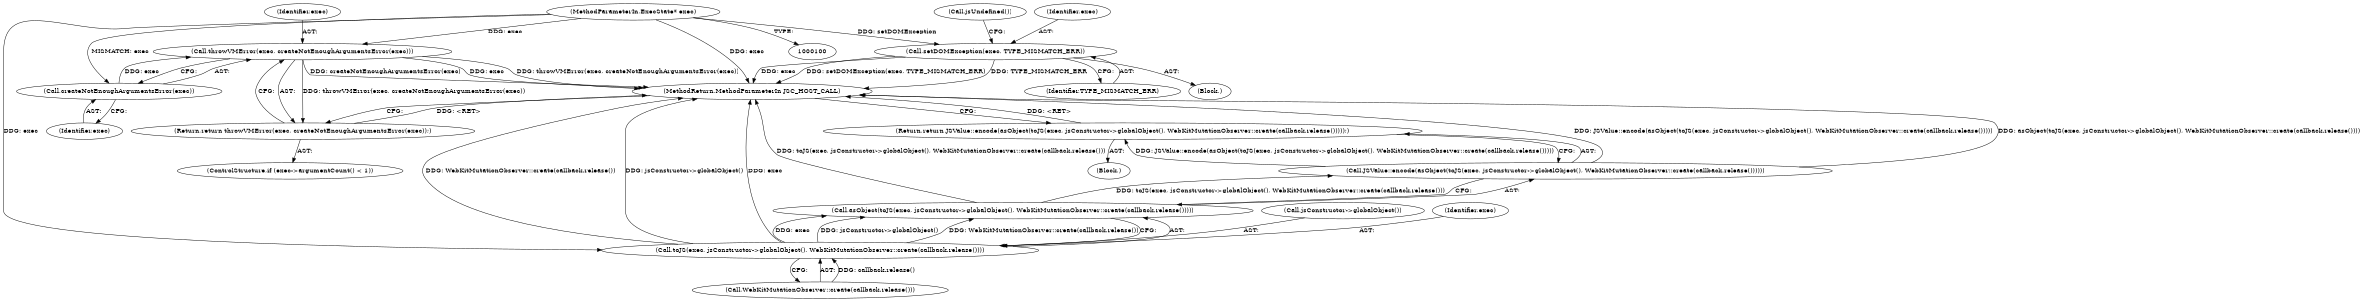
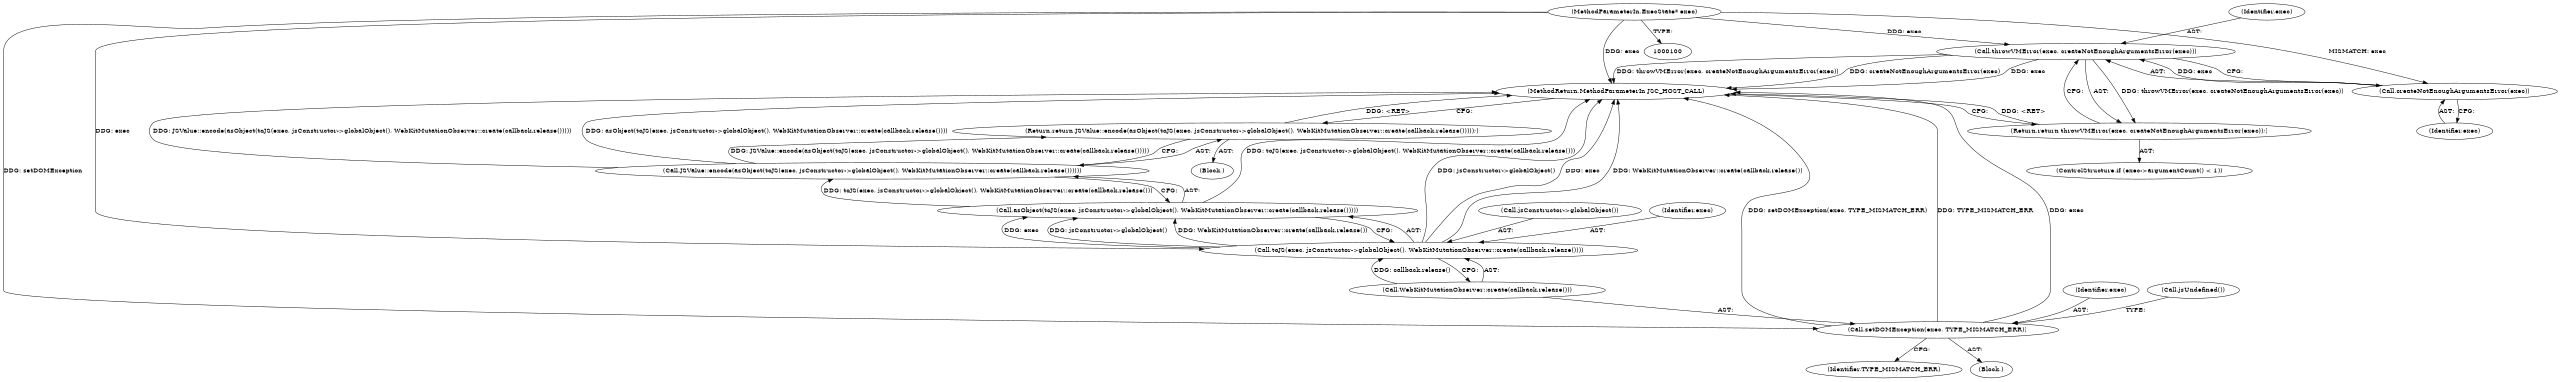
  digraph {
    n1 [label="(MethodParameterIn,ExecState* exec)"]
    n2 [label="(Call,throwVMError(exec, createNotEnoughArgumentsError(exec)))"]
    n3 [label="(Call,createNotEnoughArgumentsError(exec))"]
    n4 [label="(Call,setDOMException(exec, TYPE_MISMATCH_ERR))"]
    n5 [label="(Call,toJS(exec, jsConstructor->globalObject(), WebKitMutationObserver::create(callback.release())))"]
    n6 [label="(MethodReturn,MethodParameterIn JSC_HOST_CALL)"]
    1000100
    n8 [label="(Return,return throwVMError(exec, createNotEnoughArgumentsError(exec));)"]
    n9 [label="(Identifier,exec)"]
    n10 [label="(Identifier,TYPE_MISMATCH_ERR)"]
    n11 [label="(Block,)"]
    n12 [label="(Call,asObject(toJS(exec, jsConstructor->globalObject(), WebKitMutationObserver::create(callback.release()))))"]
    n13 [label="(Call,WebKitMutationObserver::create(callback.release()))"]
    n14 [label="(Return,return JSValue::encode(asObject(toJS(exec, jsConstructor->globalObject(), WebKitMutationObserver::create(callback.release()))));)"]
    n15 [label="(ControlStructure,if (exec->argumentCount() < 1))"]
    n16 [label="(Call,JSValue::encode(asObject(toJS(exec, jsConstructor->globalObject(), WebKitMutationObserver::create(callback.release())))))"]
    n17 [label="(Block,)"]
    n18 [label="(Identifier,exec)"]
    n19 [label="(Call,jsConstructor->globalObject())"]
    n20 [label="(Identifier,exec)"]
    n21 [label="(Identifier,exec)"]
    n22 [label="(Call,jsUndefined())"]
    n1 -> n2 [label="DDG: exec"]
    n1 -> n3 [label="MISMATCH: exec"]
    n1 -> n4 [label="DDG: setDOMException"]
    n1 -> n5 [label="DDG: exec"]
    n1 -> n6 [label="DDG: exec"]
    n1 -> 1000100 [label="TYPE: "]
    n2 -> n3 [label="CFG: "]
    n2 -> n6 [label="DDG: throwVMError(exec, createNotEnoughArgumentsError(exec))"]
    n2 -> n6 [label="DDG: createNotEnoughArgumentsError(exec)"]
    n2 -> n6 [label="DDG: exec"]
    n2 -> n8 [label="AST: "]
    n2 -> n8 [label="DDG: throwVMError(exec, createNotEnoughArgumentsError(exec))"]
    n3 -> n2 [label="AST: "]
    n3 -> n2 [label="DDG: exec"]
    n3 -> n9 [label="CFG: "]
    n4 -> n6 [label="DDG: exec"]
    n4 -> n6 [label="DDG: setDOMException(exec, TYPE_MISMATCH_ERR)"]
    n4 -> n6 [label="DDG: TYPE_MISMATCH_ERR"]
    n4 -> n10 [label="CFG: "]
    n4 -> n11 [label="AST: "]
    n5 -> n6 [label="DDG: WebKitMutationObserver::create(callback.release())"]
    n5 -> n6 [label="DDG: jsConstructor->globalObject()"]
    n5 -> n6 [label="DDG: exec"]
    n5 -> n12 [label="AST: "]
    n5 -> n12 [label="DDG: exec"]
    n5 -> n12 [label="DDG: jsConstructor->globalObject()"]
    n5 -> n12 [label="DDG: WebKitMutationObserver::create(callback.release())"]
    n5 -> n13 [label="CFG: "]
    n6 -> n8 [label="CFG: "]
    n6 -> n14 [label="CFG: "]
    n8 -> n2 [label="CFG: "]
    n8 -> n6 [label="DDG: <RET>"]
    n8 -> n15 [label="AST: "]
    n9 -> n3 [label="AST: "]
-   n10 -> n4 [label="AST: "]
+   n13 -> n4 [label="AST: "]
    n12 -> n5 [label="CFG: "]
    n12 -> n6 [label="DDG: toJS(exec, jsConstructor->globalObject(), WebKitMutationObserver::create(callback.release()))"]
    n12 -> n16 [label="AST: "]
    n12 -> n16 [label="DDG: toJS(exec, jsConstructor->globalObject(), WebKitMutationObserver::create(callback.release()))"]
    n13 -> n5 [label="AST: "]
    n13 -> n5 [label="DDG: callback.release()"]
    n14 -> n6 [label="DDG: <RET>"]
    n14 -> n16 [label="CFG: "]
    n14 -> n17 [label="AST: "]
    n16 -> n6 [label="DDG: JSValue::encode(asObject(toJS(exec, jsConstructor->globalObject(), WebKitMutationObserver::create(callback.release()))))"]
    n16 -> n6 [label="DDG: asObject(toJS(exec, jsConstructor->globalObject(), WebKitMutationObserver::create(callback.release())))"]
    n16 -> n12 [label="CFG: "]
    n16 -> n14 [label="AST: "]
    n16 -> n14 [label="DDG: JSValue::encode(asObject(toJS(exec, jsConstructor->globalObject(), WebKitMutationObserver::create(callback.release()))))"]
    n18 -> n4 [label="AST: "]
    n19 -> n5 [label="AST: "]
    n20 -> n5 [label="AST: "]
    n21 -> n2 [label="AST: "]
-   n22 -> n4 [label="CFG: "]
+   n22 -> n4 [label="TYPE: "]
  }
